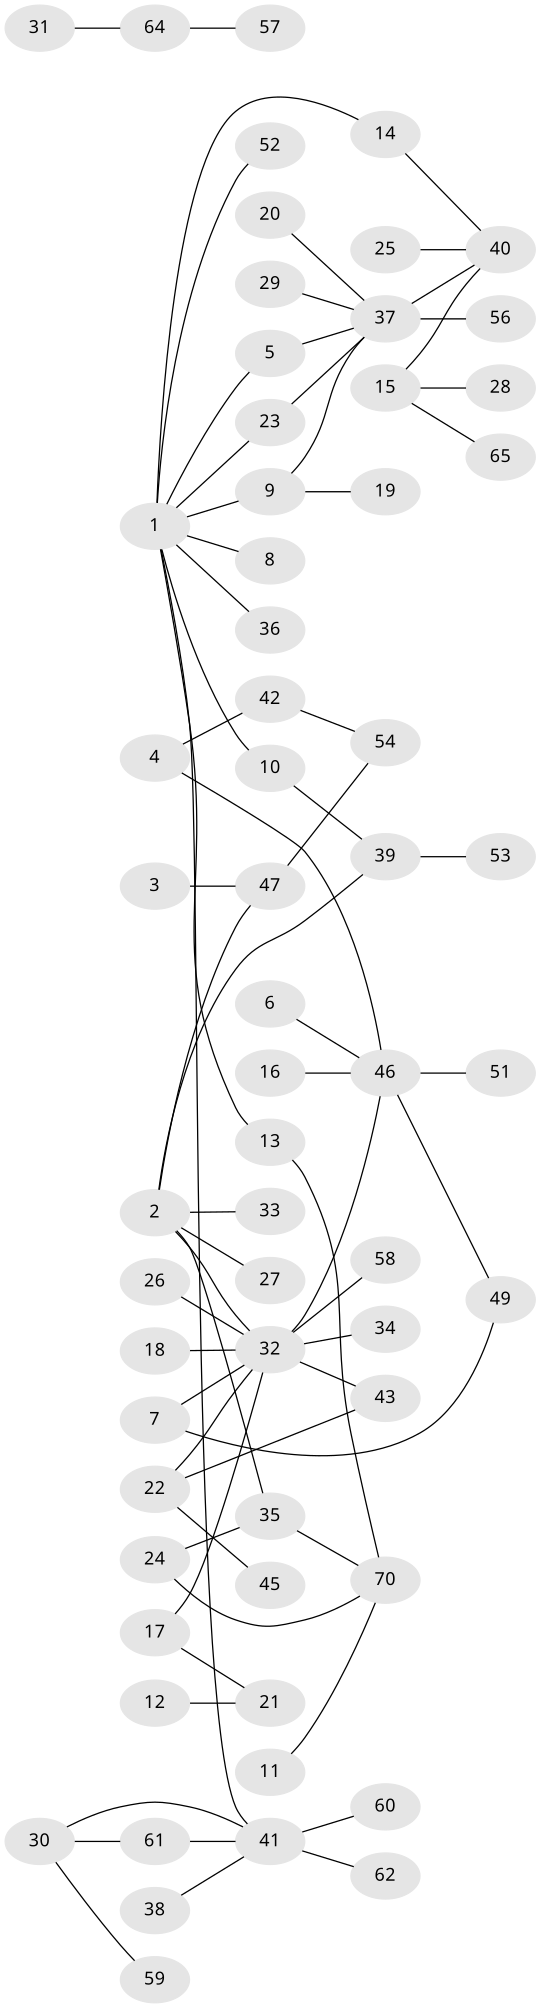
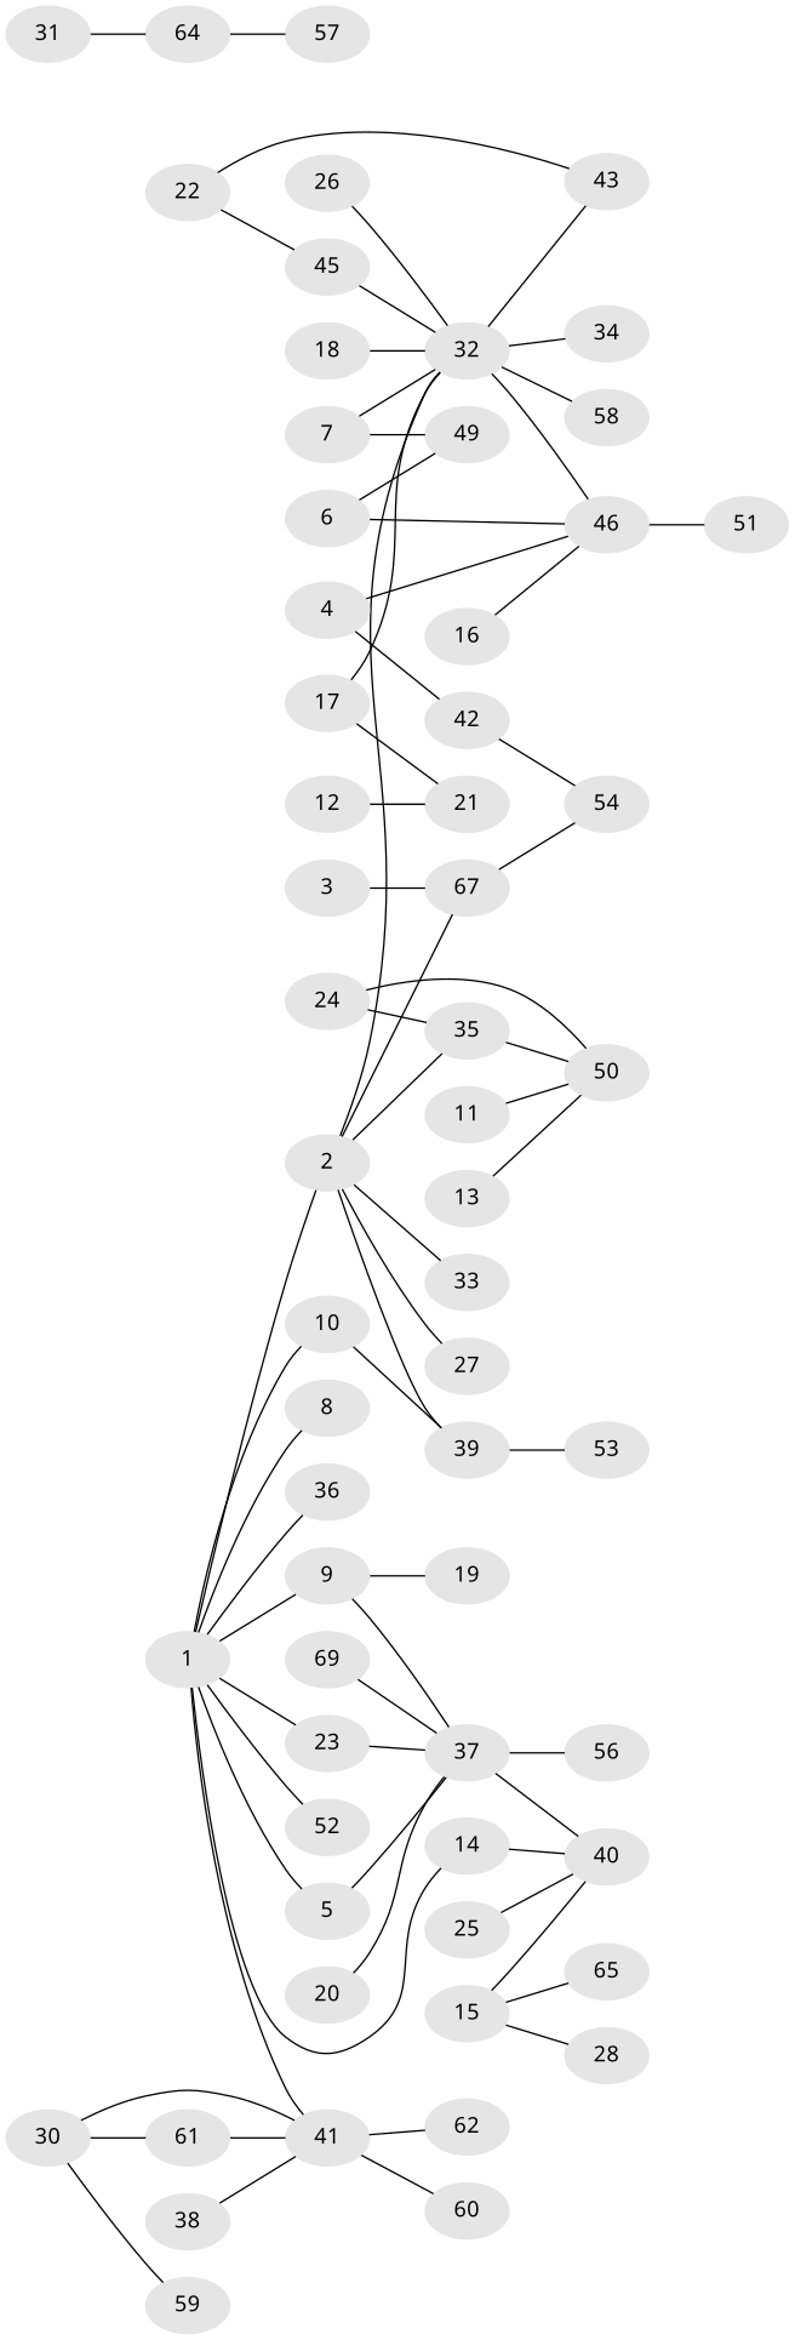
  graph {
    fontname="Noto Sans"
    rankdir=LR
    node [color=gray90 fontname="Noto Sans" style=filled]
    edge [fontname="Noto Sans" weight=1.0]
    1
    2
    5
    8
    9
    10
    14
    23
    36
    41
    52
    27
    32
    33
    35
    39
-   47
+   47 [label=67]
    37
    19
    40
    60
    62
    46
    43
    34
    58
-   50 [label=70]
+   50
    53
    54
    3
    4
    42
    49
    51
    56
    6
    7
    11
    12
    21
    13
    15
    28
    n44 [label=65]
    16
    17
    18
    20
    22
    45
    24
    25
    26
-   29
+   29 [label=69]
    30
    59
    61
    n58 [label=64]
    31
    57
    38
-   1 -- 13
+   1 -- 2
    1 -- 5
    1 -- 8
    1 -- 9
    1 -- 10
    1 -- 14
    1 -- 23
    1 -- 36
    1 -- 41
    1 -- 52
    2 -- 27
    2 -- 32 [weight=2.0]
    2 -- 33
    2 -- 35
    2 -- 39
    2 -- 47
    5 -- 37
    9 -- 37
    9 -- 19
    10 -- 39
    14 -- 40
    23 -- 37
    41 -- 60
    41 -- 62
    32 -- 46
    32 -- 43
    32 -- 34
    32 -- 58
    35 -- 50
    39 -- 53
    47 -- 54
    37 -- 40
    37 -- 56
-   46 -- 49
+   6 -- 49
    46 -- 51
    3 -- 47
    4 -- 46
    4 -- 42
    42 -- 54
    6 -- 46
    7 -- 32
    7 -- 49
    11 -- 50
    12 -- 21
    13 -- 50
    15 -- 40
    15 -- 28
    15 -- n44
    16 -- 46
    17 -- 32
    17 -- 21
    18 -- 32
    20 -- 37
-   22 -- 32
+   45 -- 32
    22 -- 43
    22 -- 45
    24 -- 35
    24 -- 50
    25 -- 40
    26 -- 32
    29 -- 37
    30 -- 41
    30 -- 59
    30 -- 61
    61 -- 41
    n58 -- 57
    31 -- n58
    38 -- 41
  }
